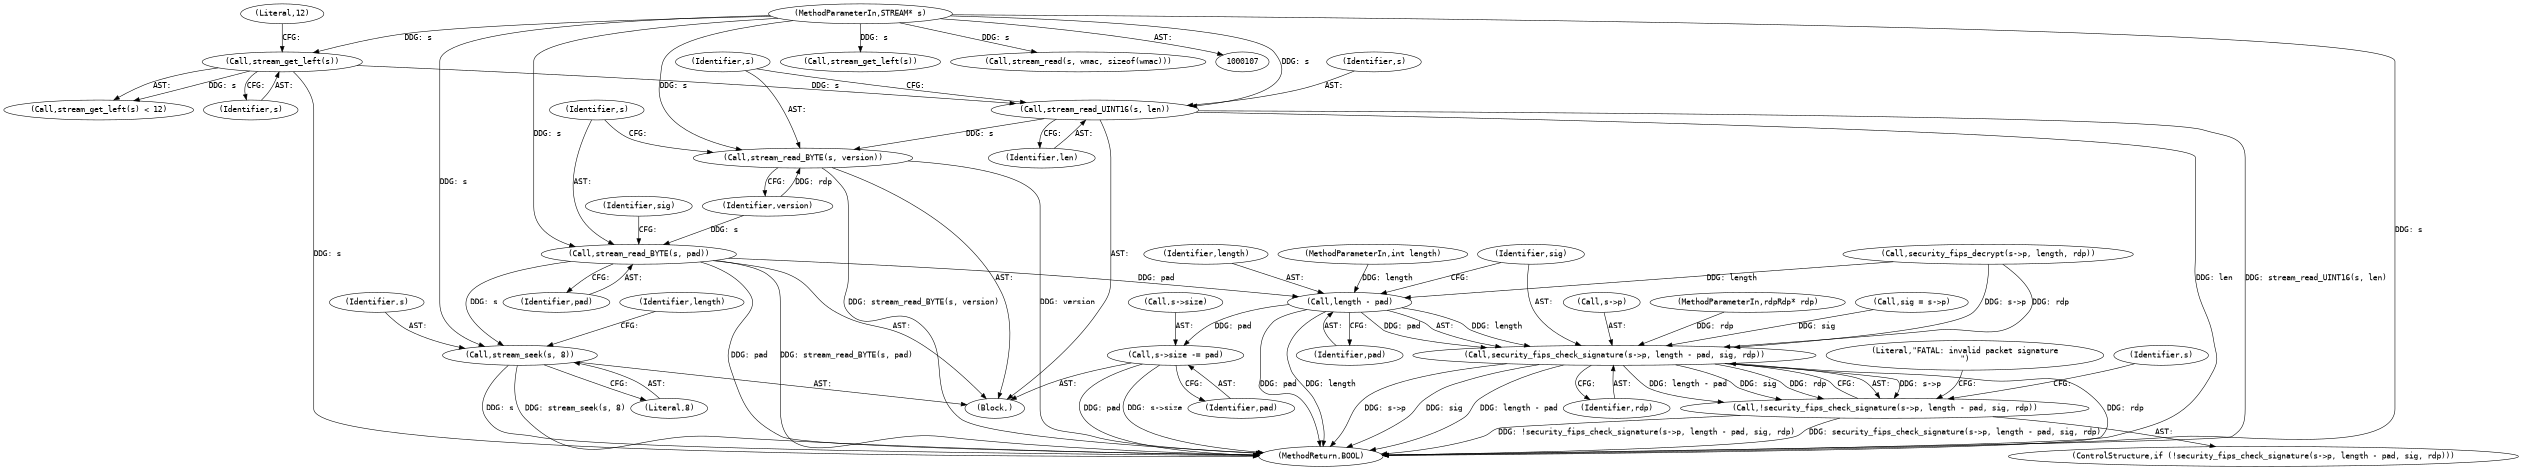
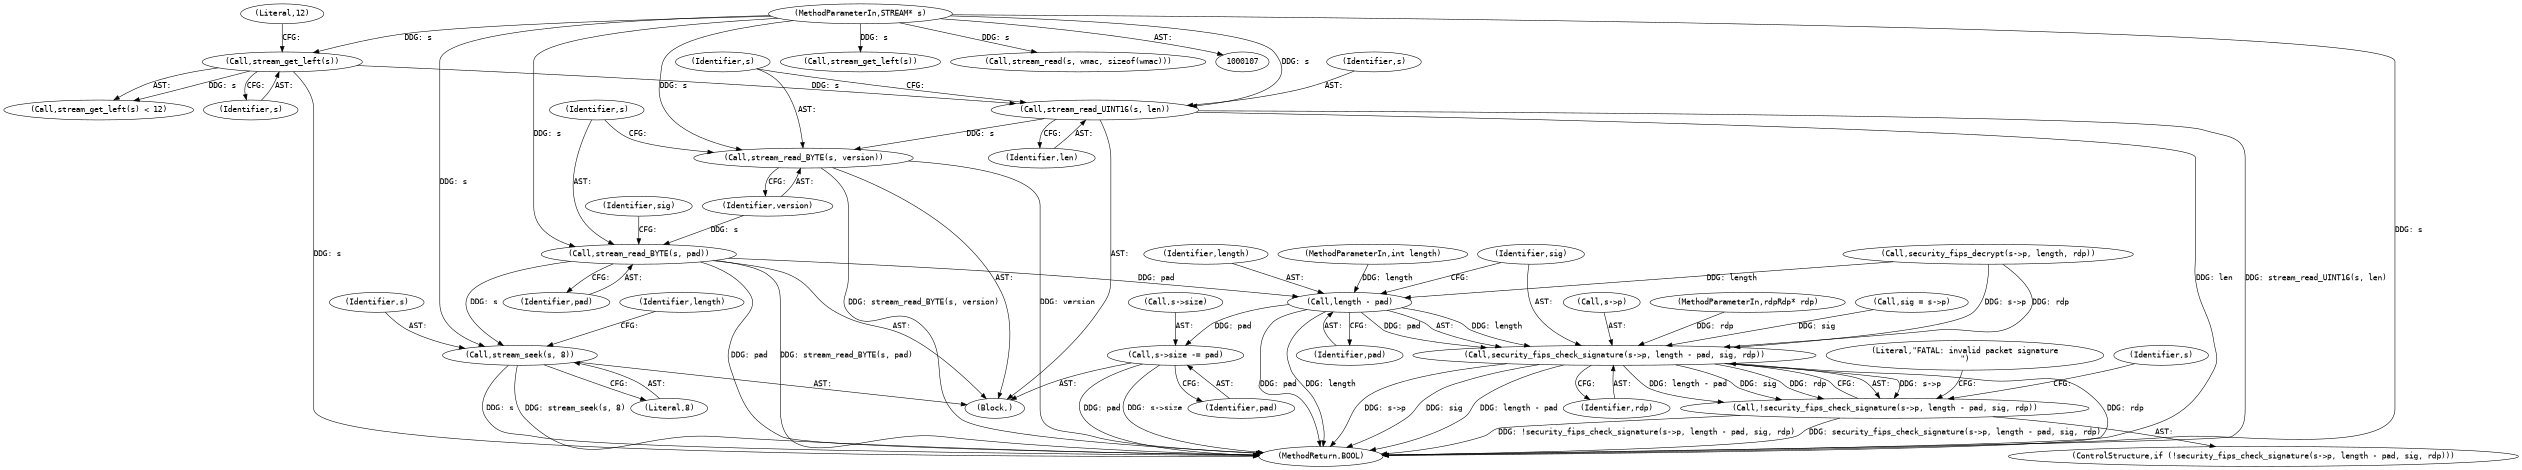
  digraph {
    fontname="DejaVu Sans Mono"
    node [fontname="DejaVu Sans Mono"]
    edge [fontname="DejaVu Sans Mono"]
    n1 [label="(Call,stream_read_BYTE(s, version))"]
    n2 [label="(Identifier,version)"]
    n3 [label="(MethodReturn,BOOL)"]
    n4 [label="(Block,)"]
    n5 [label="(Call,stream_read_BYTE(s, pad))"]
    n6 [label="(Call,stream_seek(s, 8))"]
    n7 [label="(Call,length - pad)"]
    n8 [label="(Identifier,pad)"]
    n9 [label="(Call,stream_read_UINT16(s, len))"]
    n10 [label="(Identifier,len)"]
    n11 [label="(Call,stream_get_left(s))"]
    n12 [label="(Identifier,s)"]
    n13 [label="(Call,stream_get_left(s) < 12)"]
    n14 [label="(MethodParameterIn,STREAM* s)"]
    n15 [label="(Call,stream_get_left(s))"]
    n16 [label="(Call,stream_read(s, wmac, sizeof(wmac)))"]
    1000107
    n18 [label="(Literal,8)"]
    n19 [label="(Call,security_fips_check_signature(s->p, length - pad, sig, rdp))"]
    n20 [label="(Call,s->size -= pad)"]
    n21 [label="(Identifier,pad)"]
    n22 [label="(Call,!security_fips_check_signature(s->p, length - pad, sig, rdp))"]
    n23 [label="(Identifier,rdp)"]
    n24 [label="(Identifier,pad)"]
    n25 [label="(ControlStructure,if (!security_fips_check_signature(s->p, length - pad, sig, rdp)))"]
    n26 [label="(Identifier,s)"]
    n27 [label="(Call,s->size)"]
    n28 [label="(Identifier,length)"]
    n29 [label="(MethodParameterIn,int length)"]
    n30 [label="(Identifier,s)"]
    n31 [label="(Call,s->p)"]
    n32 [label="(MethodParameterIn,rdpRdp* rdp)"]
    n33 [label="(Identifier,sig)"]
    n34 [label="(Literal,\"FATAL: invalid packet signature\n\")"]
    n35 [label="(Identifier,s)"]
    n36 [label="(Identifier,sig)"]
    n37 [label="(Identifier,length)"]
    n38 [label="(Call,sig = s->p)"]
    n39 [label="(Identifier,s)"]
    n40 [label="(Literal,12)"]
    n41 [label="(Identifier,s)"]
    n42 [label="(Call,security_fips_decrypt(s->p, length, rdp))"]
    n1 -> n2 [label="CFG: "]
    n1 -> n3 [label="DDG: version"]
    n1 -> n3 [label="DDG: stream_read_BYTE(s, version)"]
    n1 -> n4 [label="AST: "]
-   n2 -> n1 [label="DDG: rdp"]
+   n2 -> n1 [label="AST: "]
    n2 -> n5 [label="DDG: s"]
    n5 -> n3 [label="DDG: stream_read_BYTE(s, pad)"]
    n5 -> n3 [label="DDG: pad"]
    n5 -> n4 [label="AST: "]
    n5 -> n6 [label="DDG: s"]
    n5 -> n7 [label="DDG: pad"]
    n5 -> n8 [label="CFG: "]
    n6 -> n3 [label="DDG: stream_seek(s, 8)"]
    n6 -> n3 [label="DDG: s"]
    n6 -> n4 [label="AST: "]
    n6 -> n18 [label="CFG: "]
    n7 -> n3 [label="DDG: pad"]
    n7 -> n3 [label="DDG: length"]
    n7 -> n19 [label="AST: "]
    n7 -> n19 [label="DDG: length"]
    n7 -> n19 [label="DDG: pad"]
    n7 -> n20 [label="DDG: pad"]
    n7 -> n21 [label="CFG: "]
    n8 -> n5 [label="AST: "]
    n9 -> n1 [label="DDG: s"]
    n9 -> n3 [label="DDG: stream_read_UINT16(s, len)"]
    n9 -> n3 [label="DDG: len"]
    n9 -> n4 [label="AST: "]
    n9 -> n10 [label="CFG: "]
    n10 -> n9 [label="AST: "]
    n11 -> n3 [label="DDG: s"]
    n11 -> n9 [label="DDG: s"]
    n11 -> n12 [label="CFG: "]
    n11 -> n13 [label="AST: "]
    n11 -> n13 [label="DDG: s"]
    n12 -> n11 [label="AST: "]
    n14 -> n1 [label="DDG: s"]
    n14 -> n3 [label="DDG: s"]
    n14 -> n5 [label="DDG: s"]
    n14 -> n6 [label="DDG: s"]
    n14 -> n9 [label="DDG: s"]
    n14 -> n11 [label="DDG: s"]
    n14 -> n15 [label="DDG: s"]
    n14 -> n16 [label="DDG: s"]
    n14 -> 1000107 [label="AST: "]
    n18 -> n6 [label="AST: "]
    n19 -> n3 [label="DDG: rdp"]
    n19 -> n3 [label="DDG: s->p"]
    n19 -> n3 [label="DDG: sig"]
    n19 -> n3 [label="DDG: length - pad"]
    n19 -> n22 [label="AST: "]
    n19 -> n22 [label="DDG: s->p"]
    n19 -> n22 [label="DDG: length - pad"]
    n19 -> n22 [label="DDG: sig"]
    n19 -> n22 [label="DDG: rdp"]
    n19 -> n23 [label="CFG: "]
    n20 -> n3 [label="DDG: s->size"]
    n20 -> n3 [label="DDG: pad"]
    n20 -> n4 [label="AST: "]
    n20 -> n24 [label="CFG: "]
    n21 -> n7 [label="AST: "]
    n22 -> n3 [label="DDG: !security_fips_check_signature(s->p, length - pad, sig, rdp)"]
    n22 -> n3 [label="DDG: security_fips_check_signature(s->p, length - pad, sig, rdp)"]
    n22 -> n19 [label="CFG: "]
    n22 -> n25 [label="AST: "]
    n23 -> n19 [label="AST: "]
    n24 -> n20 [label="AST: "]
    n26 -> n1 [label="CFG: "]
    n26 -> n5 [label="AST: "]
    n27 -> n20 [label="AST: "]
    n28 -> n7 [label="AST: "]
    n29 -> n7 [label="DDG: length"]
    n30 -> n1 [label="AST: "]
    n30 -> n9 [label="CFG: "]
    n31 -> n19 [label="AST: "]
    n32 -> n19 [label="DDG: rdp"]
    n33 -> n5 [label="CFG: "]
    n34 -> n22 [label="CFG: "]
    n35 -> n22 [label="CFG: "]
    n36 -> n7 [label="CFG: "]
    n36 -> n19 [label="AST: "]
    n37 -> n6 [label="CFG: "]
    n38 -> n19 [label="DDG: sig"]
    n39 -> n6 [label="AST: "]
    n40 -> n11 [label="CFG: "]
    n41 -> n9 [label="AST: "]
    n42 -> n7 [label="DDG: length"]
    n42 -> n19 [label="DDG: s->p"]
    n42 -> n19 [label="DDG: rdp"]
  }
